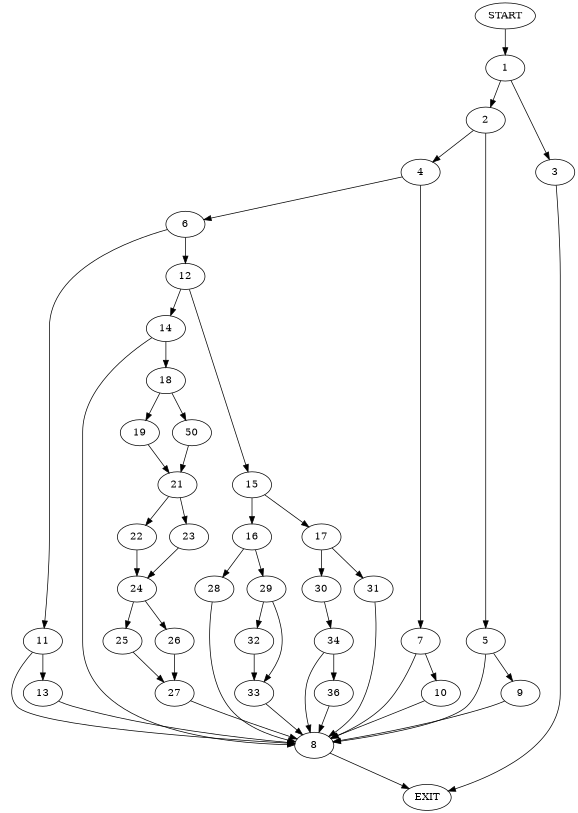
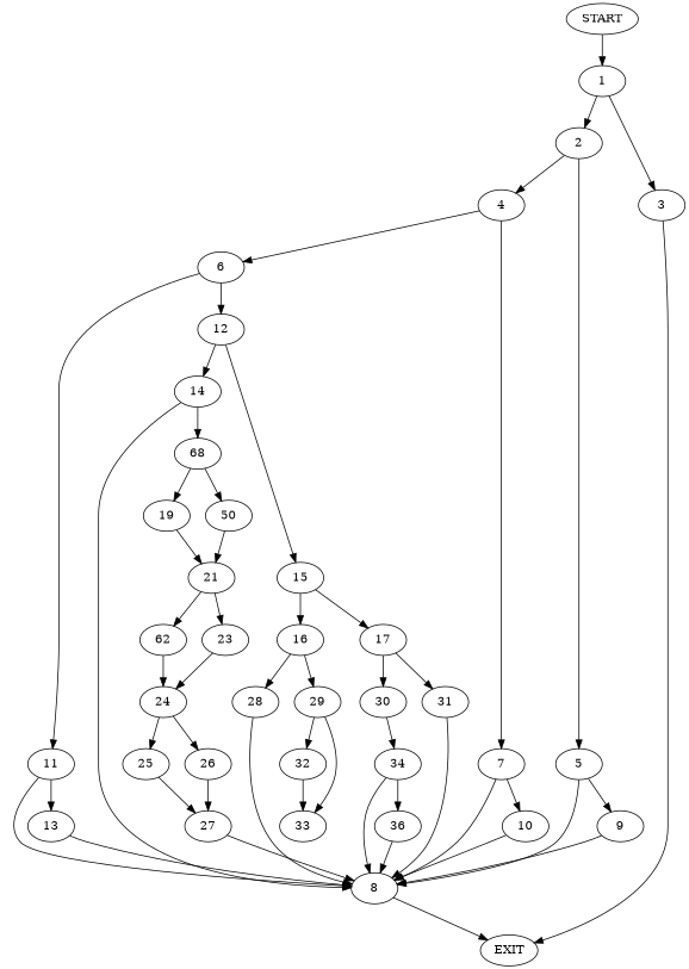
  digraph {
    fontname="DejaVu Serif"
    node [fontname="DejaVu Serif"]
    edge [fontname="DejaVu Serif"]
    n1 [label=START]
    1
    2
    3
    n5 [label=EXIT]
    4
    5
    6
    7
    8
    9
    11
    12
    10
    13
    14
    15
-   18
+   18 [label=68]
    16
    17
    19
    n22 [label=50]
    28
    29
    30
    31
    32
    33
    34
    21
-   22
+   22 [label=62]
    23
    24
    25
    26
    27
    36
    n1 -> 1
    1 -> 2
    1 -> 3
    2 -> 4
    2 -> 5
    3 -> n5
    4 -> 6
    4 -> 7
    5 -> 8
    5 -> 9
    6 -> 11
    6 -> 12
    7 -> 8
    7 -> 10
    8 -> n5
    9 -> 8
    11 -> 8
    11 -> 13
    12 -> 14
    12 -> 15
    10 -> 8
    13 -> 8
    14 -> 8
    14 -> 18
    15 -> 16
    15 -> 17
    18 -> 19
    18 -> n22
    16 -> 28
    16 -> 29
    17 -> 30
    17 -> 31
    19 -> 21
    n22 -> 21
    28 -> 8
    29 -> 32
    29 -> 33
    30 -> 34
    31 -> 8
    32 -> 33
-   33 -> 8
    34 -> 8
    34 -> 36
    21 -> 22
    21 -> 23
    22 -> 24
    23 -> 24
    24 -> 25
    24 -> 26
    25 -> 27
    26 -> 27
    27 -> 8
    36 -> 8
  }
